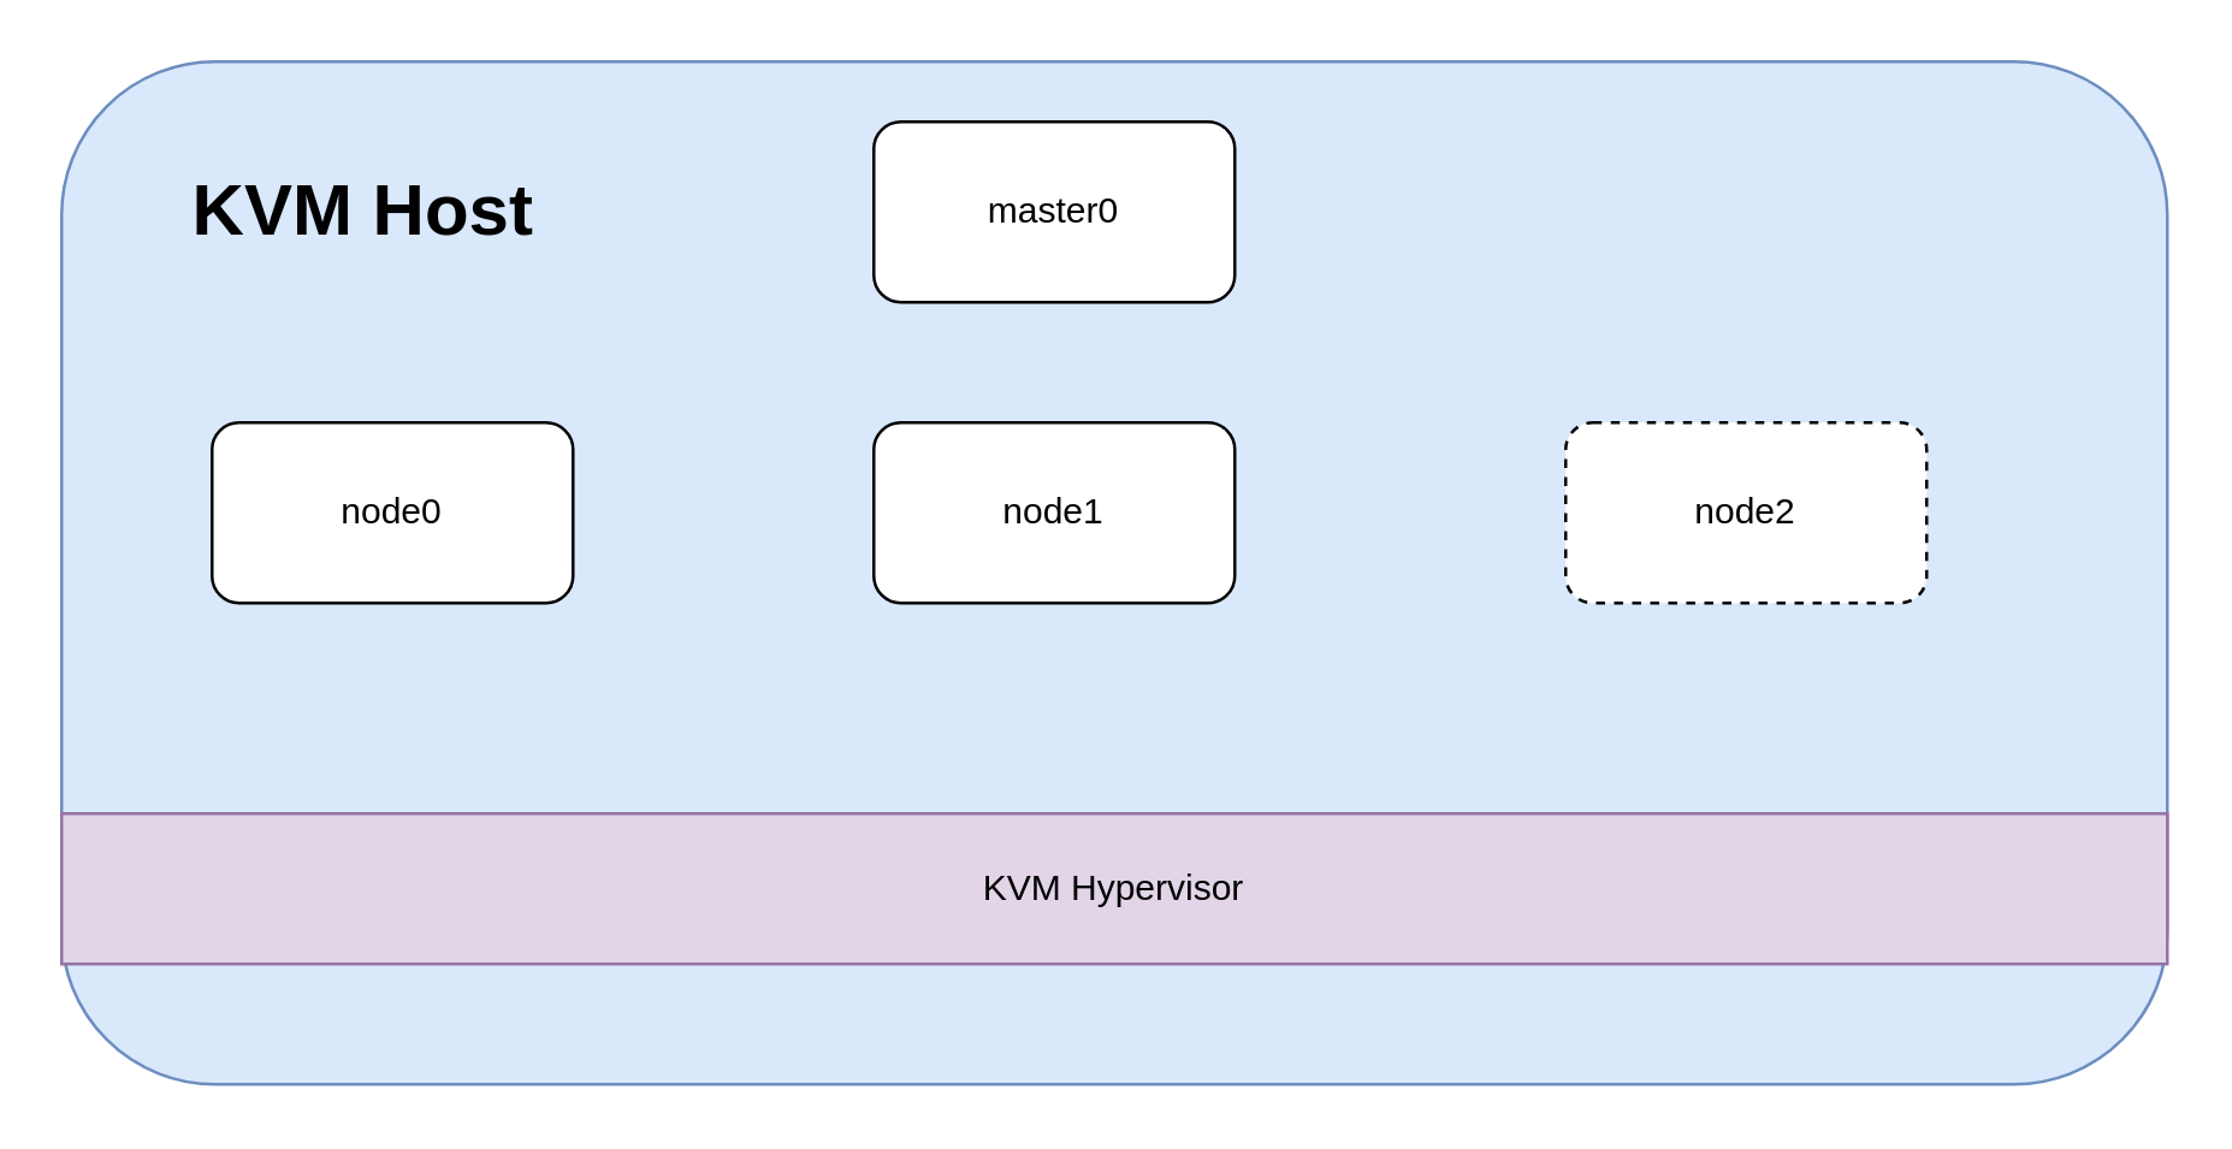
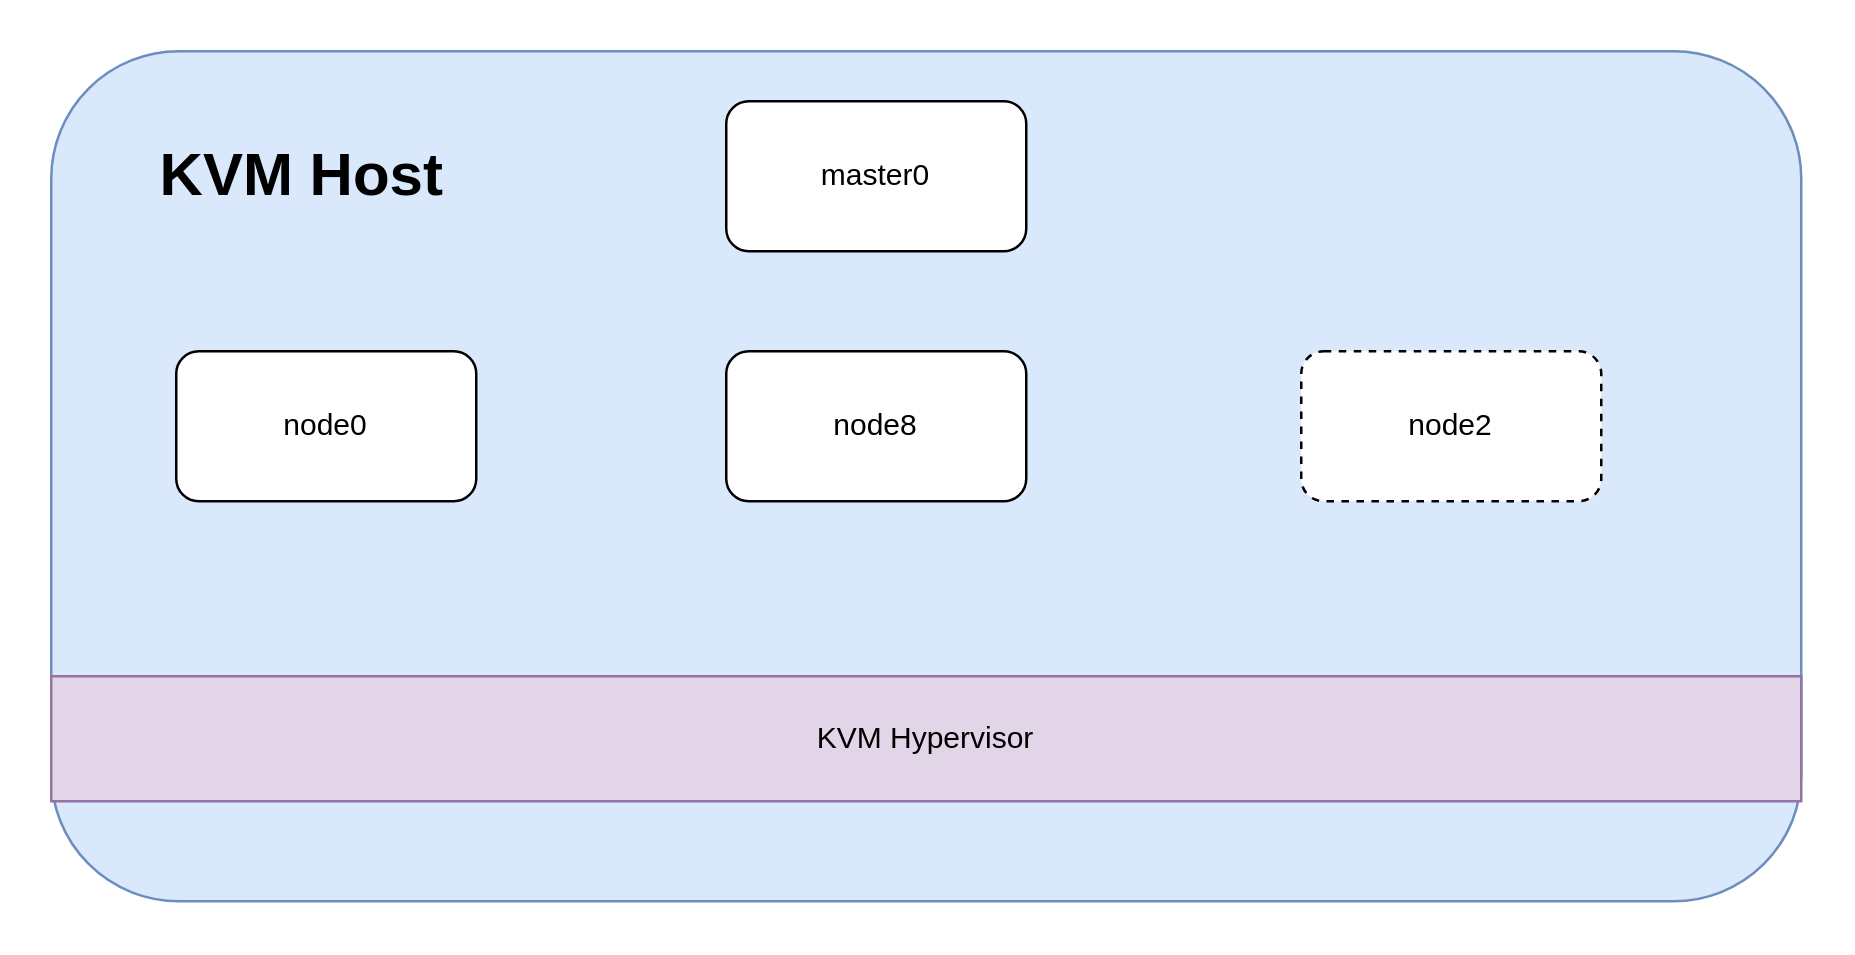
  <mxCell id="0" />
  <mxCell id="1" parent="0" />
  <mxCell id="2" value="" style="rounded=1;whiteSpace=wrap;html=1;fillColor=#dae8fc;strokeColor=#6c8ebf;" vertex="1" parent="1"><mxGeometry x="20" y="20" width="700" height="340" as="geometry" /></mxCell>
  <mxCell id="3" value="master0" style="rounded=1;whiteSpace=wrap;html=1;" vertex="1" parent="1"><mxGeometry x="290" y="40" width="120" height="60" as="geometry" /></mxCell>
  <mxCell id="4" value="node0" style="rounded=1;whiteSpace=wrap;html=1;" vertex="1" parent="1"><mxGeometry x="70" y="140" width="120" height="60" as="geometry" /></mxCell>
- <mxCell id="5" value="node1" style="rounded=1;whiteSpace=wrap;html=1;" vertex="1" parent="1"><mxGeometry x="290" y="140" width="120" height="60" as="geometry" /></mxCell>
+ <mxCell id="5" value="node8" style="rounded=1;whiteSpace=wrap;html=1;" vertex="1" parent="1"><mxGeometry x="290" y="140" width="120" height="60" as="geometry" /></mxCell>
  <mxCell id="6" value="node2" style="rounded=1;whiteSpace=wrap;html=1;dashed=1;" vertex="1" parent="1"><mxGeometry x="520" y="140" width="120" height="60" as="geometry" /></mxCell>
  <mxCell id="7" value="KVM Hypervisor" style="rounded=0;whiteSpace=wrap;html=1;fillColor=#e1d5e7;strokeColor=#9673a6;" vertex="1" parent="1"><mxGeometry x="20" y="270" width="700" height="50" as="geometry" /></mxCell>
  <mxCell id="8" value="KVM Host" style="text;strokeColor=none;fillColor=none;html=1;fontSize=24;fontStyle=1;verticalAlign=middle;align=center;shadow=1;sketch=1;" vertex="1" parent="1"><mxGeometry x="60" y="50" width="120" height="40" as="geometry" /></mxCell>
